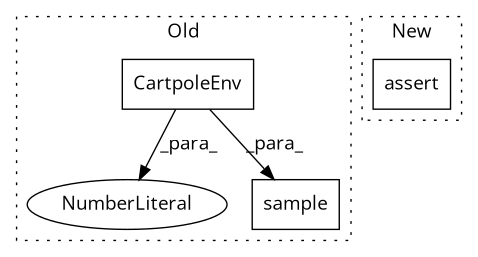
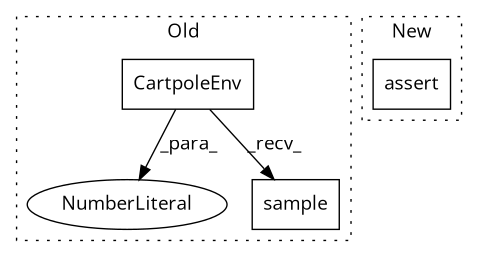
  digraph {
    fontname="Open Sans"
    node [a=32 fontname="Open Sans" shape=box]
    edge [fontname="Open Sans"]
    n1 [l="12,1" label=CartpoleEnv s="1149,1164"]
    n2 [a=34 l=3 label=NumberLiteral s=1161 shape=ellipse]
    n3 [l=8 label=sample s=1229]
    n4 [a=6 l=7 label=assert s=1080]
    subgraph cluster_1 {
      label=Old
      style=dotted
      n1
      n2
      n3
    }
    subgraph cluster_2 {
      label=New
      style=dotted
      n4
    }
    n1 -> n2 [label=_para_]
-   n1 -> n3 [label=_para_]
+   n1 -> n3 [label=_recv_]
  }
